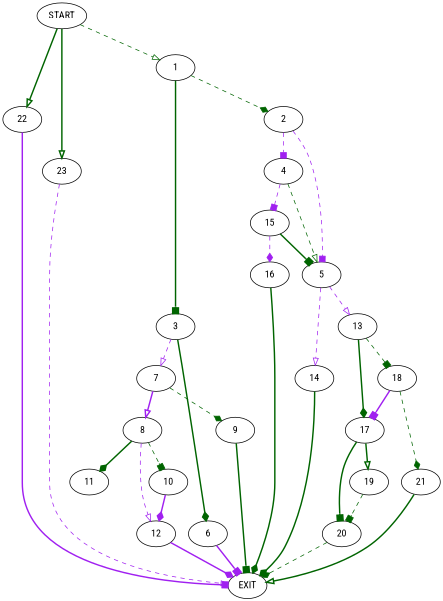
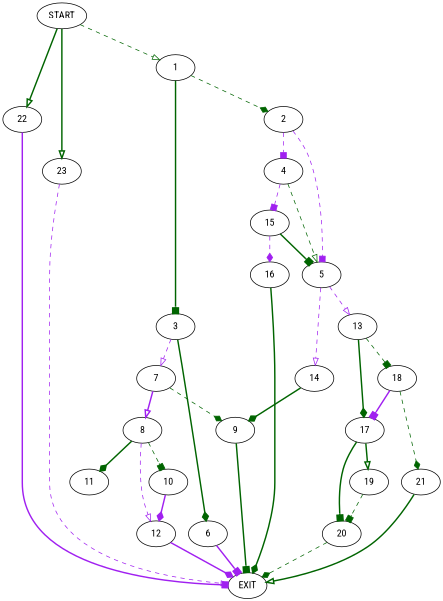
  digraph {
    fontname="Roboto Condensed"
    node [fontname="Roboto Condensed"]
    edge [arrowhead=box color=darkgreen fontname="Roboto Condensed" style=bold]
    n1 [label=START]
    1
    22
    23
    2
    3
    n7 [label=EXIT]
    4
    5
    6
    7
    15
    13
    14
    8
    9
    16
    17
    18
    10
    11
    12
    19
    20
    21
    n1 -> 1 [arrowhead=onormal style=dashed]
    n1 -> 22 [arrowhead=onormal]
    n1 -> 23 [arrowhead=onormal]
    1 -> 2 [arrowhead=diamond style=dashed]
    1 -> 3
    22 -> n7 [color=purple]
    23 -> n7 [arrowhead=onormal color=purple style=dashed]
    2 -> 4 [color=purple style=dashed]
    2 -> 5 [color=purple style=dashed]
    3 -> 6 [arrowhead=diamond]
    3 -> 7 [arrowhead=onormal color=purple style=dashed]
    4 -> 5 [arrowhead=onormal style=dashed]
    4 -> 15 [color=purple style=dashed]
    5 -> 13 [arrowhead=onormal color=purple style=dashed]
    5 -> 14 [arrowhead=onormal color=purple style=dashed]
    6 -> n7 [color=purple]
    7 -> 8 [arrowhead=onormal color=purple]
    7 -> 9 [arrowhead=diamond style=dashed]
    15 -> 5
    15 -> 16 [arrowhead=diamond color=purple style=dashed]
    13 -> 17 [arrowhead=diamond]
    13 -> 18 [style=dashed]
-   14 -> n7 [arrowhead=diamond]
+   14 -> 9 [arrowhead=diamond]
    8 -> 10 [style=dashed]
    8 -> 11 [arrowhead=diamond]
    8 -> 12 [arrowhead=onormal color=purple style=dashed]
    9 -> n7
    16 -> n7 [arrowhead=diamond]
    17 -> 19 [arrowhead=onormal]
    17 -> 20
    18 -> 17 [color=purple]
    18 -> 21 [arrowhead=diamond style=dashed]
    10 -> 12 [arrowhead=diamond color=purple]
    12 -> n7 [arrowhead=diamond color=purple]
    19 -> 20 [style=dashed]
    20 -> n7 [arrowhead=diamond style=dashed]
    21 -> n7 [arrowhead=onormal]
  }
